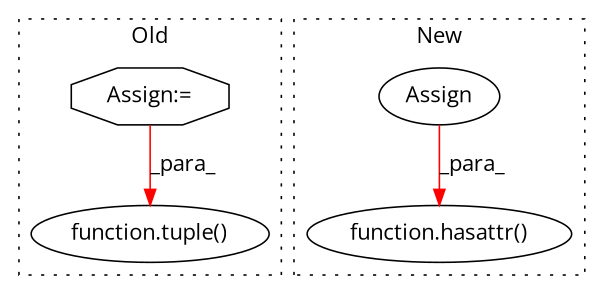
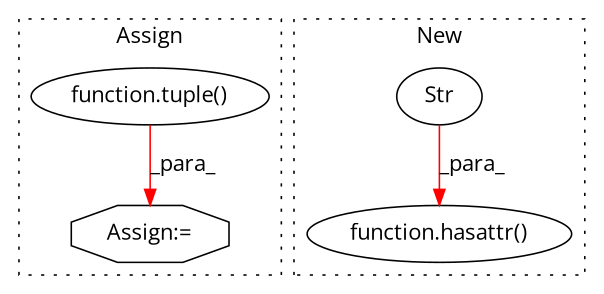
  digraph {
    fontname="Open Sans"
    node [a=75 fontname="Open Sans" shape=ellipse]
    edge [color=red fontname="Open Sans"]
    n1 [l="6,1" label="function.tuple()" s="1349,1361"]
    n2 [a=68 l=3 label="Assign:=" s=112 shape=octagon]
    n3 [l="8,1" label="function.hasattr()" s="1401,1420"]
-   n4 [a=66 l=8 label=Assign s=1412]
+   n4 [a=66 l=8 label=Str s=1412]
    subgraph cluster_1 {
-     label=Old
+     label=Assign
      style=dotted
      n1
      n2
    }
    subgraph cluster_2 {
      label=New
      style=dotted
      n3
      n4
    }
-   n2 -> n1 [label=_para_]
+   n1 -> n2 [label=_para_]
    n4 -> n3 [label=_para_]
  }
